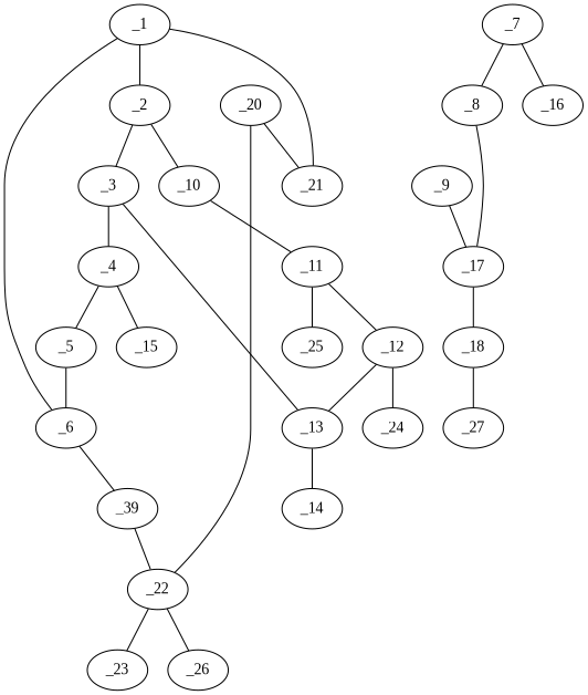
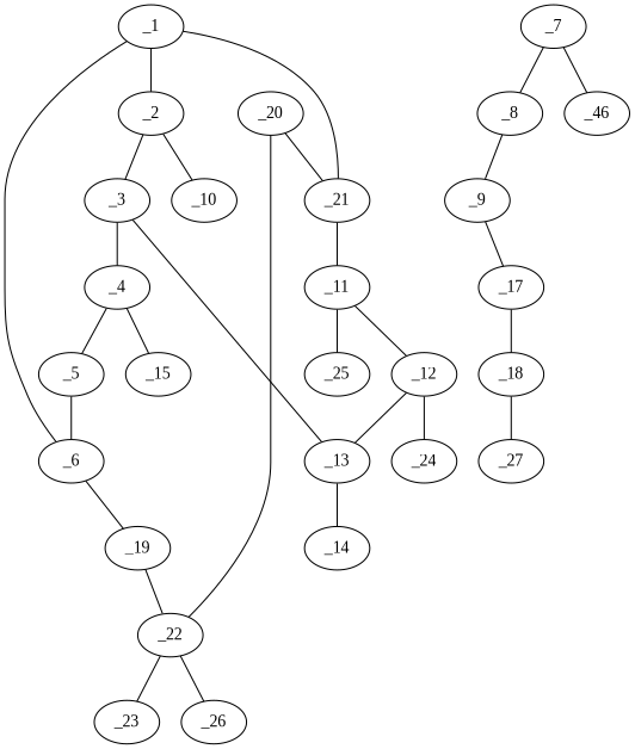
  graph {
    fontname="Liberation Serif"
    node [charge=0 chem=1 fontname="Liberation Serif" symbol="C  " x=6.5 y=-1.366]
    edge [fontname="Liberation Serif" valence=1]
    _1 [y=0.366]
    _2 [x=7 y=-0.5]
    _6 [x=5.5 y=0.366]
    _21 [x=7 y=1.2321]
    _3
    _10 [chem=2 symbol="O  " x=8 y=-0.5]
-   _19 [chem=2 symbol="O  " x=5 y=1.2321 label=_39]
+   _19 [chem=2 symbol="O  " x=5 y=1.2321]
    _4 [x=5.5]
    _13 [x=7 y=-2.2321]
    _11 [x=8.5]
    _22 [x=5.5 y=2.0981]
    _5 [x=5 y=-0.5]
    _15 [chem=4 symbol="N  " x=5 y=-2.232]
    _14 [chem=2 symbol="O  " y=-3.0981]
    _12 [x=8 y=-2.2321]
    _25 [x=9.5]
    _9 [x=4 y=-0.5]
    _17 [x=3.5 y=0.366]
    _18 [x=2.5 y=0.366]
    _23 [x=5.5 y=3.0981]
    _26 [x=4.634 y=2.5981]
    _7 [x=4 y=-2.232]
    _8 [x=3.5]
-   _16 [chem=2 symbol="O  " x=3.5 y=-3.0981]
+   _16 [chem=2 symbol="O  " x=3.5 y=-3.0981 label=_46]
    _27 [x=2 y=1.2321]
    _24 [x=8.5 y=-3.0981]
    _20 [y=2.0981]
    _1 -- _2
    _1 -- _6 [valence=2]
    _1 -- _21
    _2 -- _3 [valence=2]
    _2 -- _10
    _6 -- _19
    _3 -- _4
    _3 -- _13
-   _10 -- _11
+   _21 -- _11
    _19 -- _22
    _4 -- _5 [valence=2]
    _4 -- _15
    _13 -- _14
    _11 -- _12
    _11 -- _25
    _22 -- _23
    _22 -- _26
    _5 -- _6
    _12 -- _13
    _12 -- _24
    _9 -- _17
    _17 -- _18
    _18 -- _27
    _7 -- _8
    _7 -- _16
-   _8 -- _17 [valence=2]
+   _8 -- _9 [valence=2]
    _20 -- _21 [valence=2]
    _20 -- _22
  }
